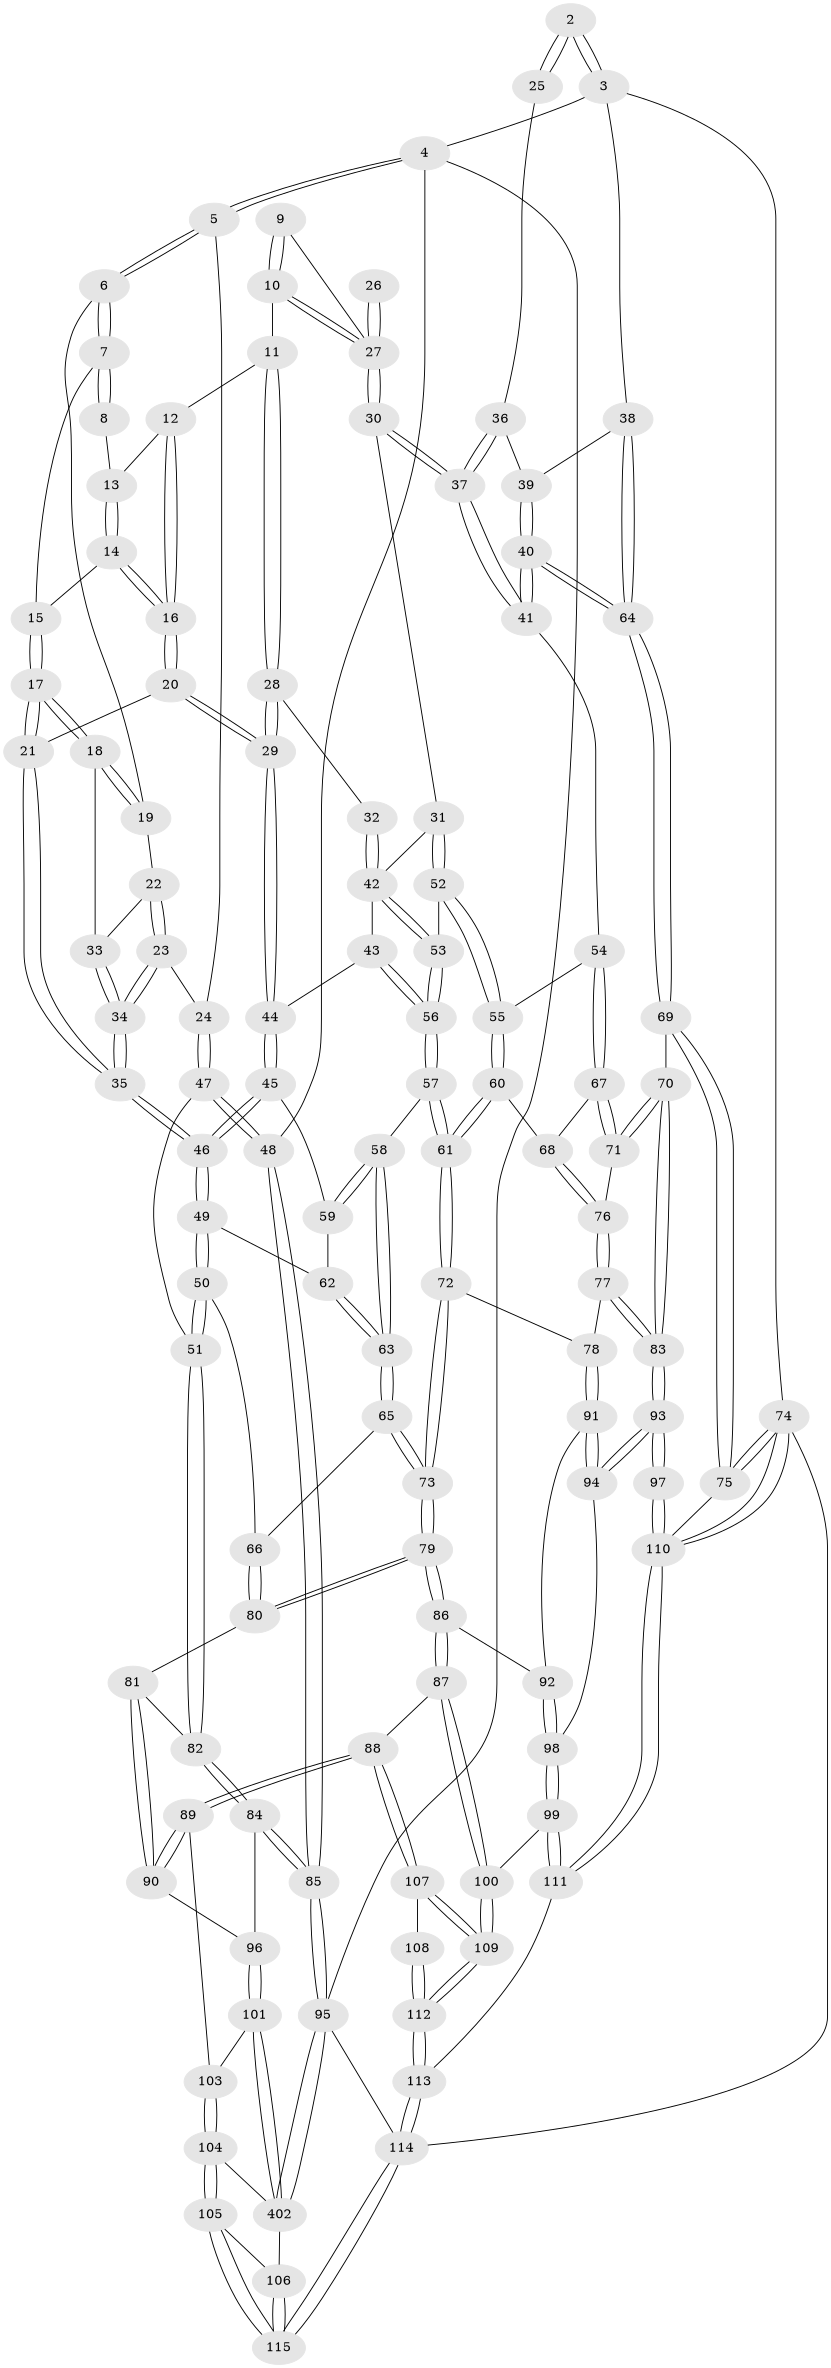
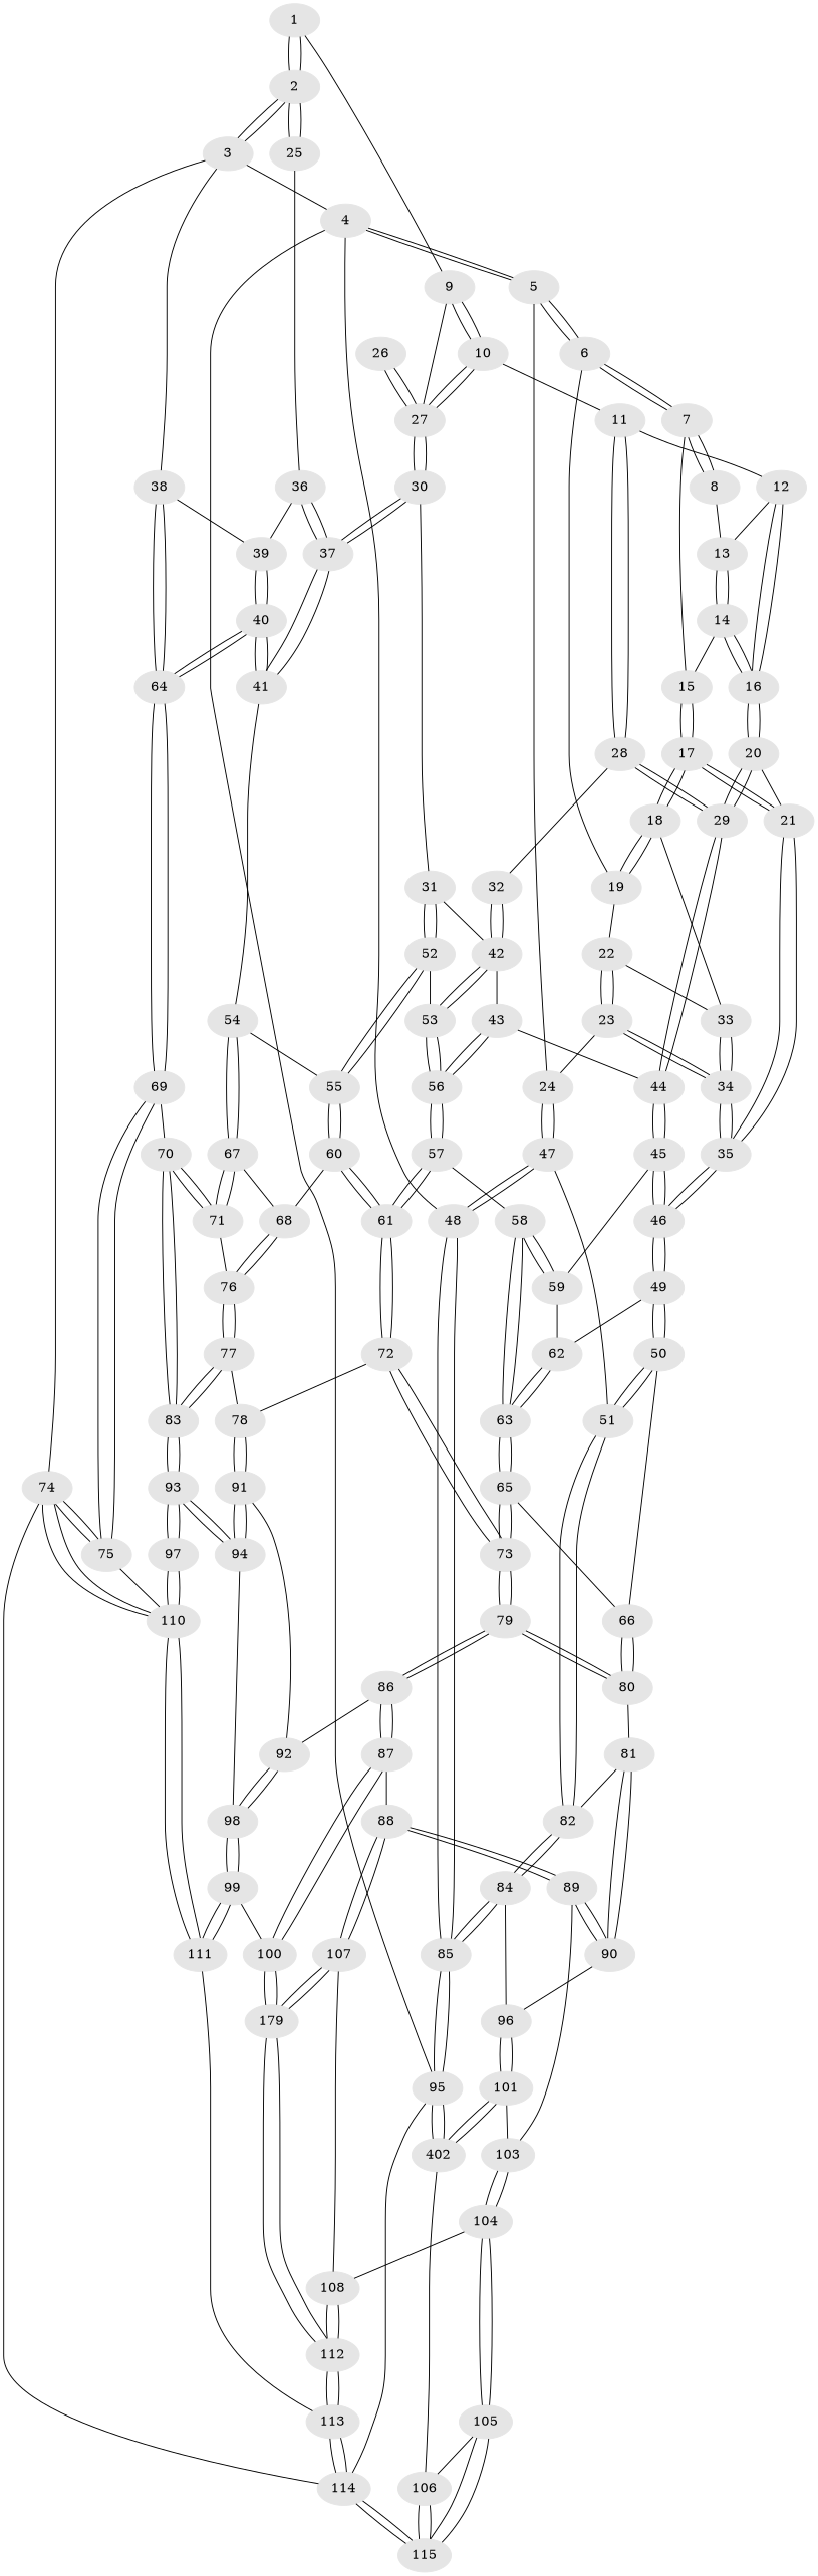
  graph {
    node [color=gray90 style=filled]
+   1
    2
    9
    3
    25
    10
    27
    4
    38
    74
    36
    5
    48
    95
    39
    64
    75
    110
    114
    6
    24
    85
    n23 [label=402]
    7
    19
    47
    8
    15
    22
    13
    17
    14
    11
    26
    12
    28
    30
    16
    29
    32
    20
    18
    21
    33
    35
    34
    23
    44
    46
    51
    37
    31
    42
    45
    52
    41
    53
    55
    43
    49
    40
    54
    69
    67
    56
    57
    59
    62
    50
    82
    66
    63
    80
    84
    60
    68
    71
    61
    58
    72
    65
    76
    73
    78
    70
    79
    81
    77
    83
    93
    91
    86
    111
    115
    97
    92
    94
    87
    90
    96
    101
    88
    100
    98
    89
    107
-   109
+   109 [label=179]
    103
    108
    104
    99
    106
    113
    112
    105
+   1 -- 2
+   1 -- 2
+   1 -- 9
    2 -- 3
    2 -- 3
    2 -- 25
    2 -- 25
    9 -- 10
    9 -- 10
    9 -- 27
    3 -- 4
    3 -- 38
    3 -- 74
    25 -- 36
    10 -- 27
    10 -- 27
    10 -- 11
    27 -- 30
    27 -- 30
    4 -- 5
    4 -- 5
    4 -- 48
    4 -- 95
    38 -- 39
    38 -- 64
    38 -- 64
    74 -- 75
    74 -- 75
    74 -- 110
    74 -- 110
    74 -- 114
    36 -- 39
    36 -- 37
    36 -- 37
    5 -- 6
    5 -- 6
    5 -- 24
    48 -- 85
    48 -- 85
    95 -- 114
    95 -- n23
    95 -- n23
    39 -- 40
    39 -- 40
    64 -- 69
    64 -- 69
    75 -- 110
    110 -- 111
    110 -- 111
    114 -- 115
    114 -- 115
    6 -- 7
    6 -- 7
    6 -- 19
    24 -- 47
    24 -- 47
    85 -- 95
    85 -- 95
    n23 -- 106
    7 -- 8
    7 -- 8
    7 -- 15
    19 -- 22
    47 -- 48
    47 -- 48
    47 -- 51
    8 -- 13
    15 -- 17
    15 -- 17
    22 -- 33
    22 -- 23
    22 -- 23
    13 -- 14
    13 -- 14
    17 -- 18
    17 -- 18
    17 -- 21
    17 -- 21
    14 -- 15
    14 -- 16
    14 -- 16
    11 -- 12
    11 -- 28
    11 -- 28
    26 -- 27
    26 -- 27
    12 -- 13
    12 -- 16
    12 -- 16
    28 -- 29
    28 -- 29
    28 -- 32
    30 -- 37
    30 -- 37
    30 -- 31
    16 -- 20
    16 -- 20
    29 -- 44
    29 -- 44
    32 -- 42
    32 -- 42
    20 -- 29
    20 -- 29
    20 -- 21
    18 -- 19
    18 -- 19
    18 -- 33
    21 -- 35
    21 -- 35
    33 -- 34
    33 -- 34
    35 -- 46
    35 -- 46
    34 -- 35
    34 -- 35
    23 -- 24
    23 -- 34
    23 -- 34
    44 -- 45
    44 -- 45
    46 -- 49
    46 -- 49
    51 -- 82
    51 -- 82
    37 -- 41
    37 -- 41
    31 -- 42
    31 -- 52
    31 -- 52
    42 -- 53
    42 -- 53
    42 -- 43
    45 -- 46
    45 -- 46
    45 -- 59
    52 -- 53
    52 -- 55
    52 -- 55
    41 -- 54
    53 -- 56
    53 -- 56
    55 -- 60
    55 -- 60
    43 -- 44
    43 -- 56
    43 -- 56
    49 -- 62
    49 -- 50
    49 -- 50
    40 -- 64
    40 -- 64
    40 -- 41
    40 -- 41
    54 -- 55
    54 -- 67
    54 -- 67
    69 -- 75
    69 -- 75
    69 -- 70
    67 -- 68
    67 -- 71
    67 -- 71
    56 -- 57
    56 -- 57
    57 -- 61
    57 -- 61
    57 -- 58
    59 -- 62
    62 -- 63
    62 -- 63
    50 -- 51
    50 -- 51
    50 -- 66
    82 -- 84
    82 -- 84
    66 -- 80
    66 -- 80
    63 -- 65
    63 -- 65
    80 -- 81
    84 -- 85
    84 -- 85
    84 -- 96
    60 -- 68
    60 -- 61
    60 -- 61
    68 -- 76
    68 -- 76
    71 -- 76
    61 -- 72
    61 -- 72
    58 -- 59
    58 -- 59
    58 -- 63
    58 -- 63
    72 -- 73
    72 -- 73
    72 -- 78
    65 -- 66
    65 -- 73
    65 -- 73
    76 -- 77
    76 -- 77
    73 -- 79
    73 -- 79
    78 -- 91
    78 -- 91
    70 -- 71
    70 -- 71
    70 -- 83
    70 -- 83
    79 -- 80
    79 -- 80
    79 -- 86
    79 -- 86
    81 -- 82
    81 -- 90
    81 -- 90
    77 -- 78
    77 -- 83
    77 -- 83
    83 -- 93
    83 -- 93
    93 -- 97
    93 -- 97
    93 -- 94
    93 -- 94
    91 -- 92
    91 -- 94
    91 -- 94
    86 -- 92
    86 -- 87
    86 -- 87
    111 -- 113
    97 -- 110
    97 -- 110
    92 -- 98
    92 -- 98
    94 -- 98
    87 -- 88
    87 -- 100
    87 -- 100
    90 -- 96
    96 -- 101
    96 -- 101
    101 -- n23
    101 -- n23
    101 -- 103
    88 -- 89
    88 -- 89
    88 -- 107
    88 -- 107
    100 -- 109
    100 -- 109
    98 -- 99
    98 -- 99
    89 -- 90
    89 -- 90
    89 -- 103
    107 -- 109
    107 -- 109
    107 -- 108
    109 -- 112
    109 -- 112
    103 -- 104
    103 -- 104
    108 -- 112
    108 -- 112
-   104 -- n23
+   104 -- 108
    104 -- 105
    104 -- 105
    99 -- 111
    99 -- 111
    99 -- 100
    106 -- 115
    106 -- 115
    113 -- 114
    113 -- 114
    112 -- 113
    112 -- 113
    105 -- 115
    105 -- 115
    105 -- 106
  }
